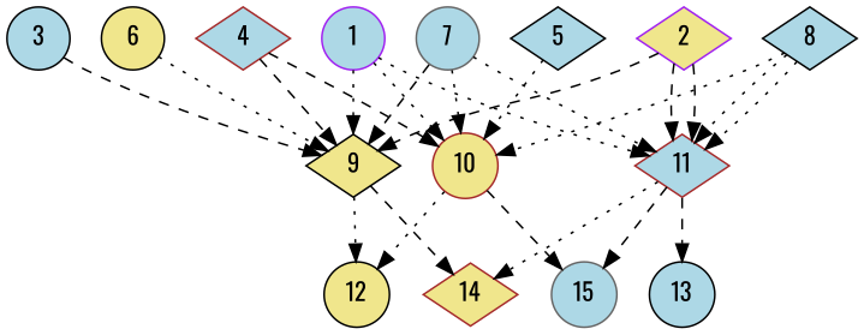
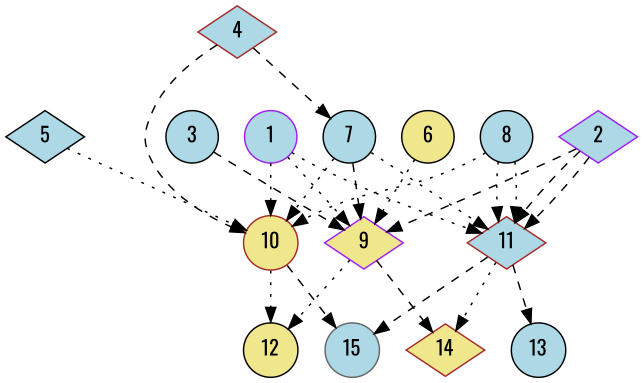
  digraph {
    fontname=Oswald
    node [alpha=0.12 color=black fillcolor=lightblue fontname=Oswald shape=circle style=filled]
    edge [fontname=Oswald style=dotted]
    1 [alpha=0.10 color=purple expect_size=15742976]
-   9 [alpha=0.10 expect_size=43713536 fillcolor=khaki shape=diamond]
+   9 [alpha=0.10 color=purple expect_size=43713536 fillcolor=khaki shape=diamond]
    10 [color=brown expect_size=24093696 fillcolor=khaki]
    11 [alpha=0.14 color=brown expect_size=45575168 shape=diamond]
    12 [expect_size=21456896 fillcolor=khaki]
    14 [alpha=0.19 color=brown expect_size=11743232 fillcolor=khaki shape=diamond]
    15 [alpha=0.04 color=gray40 expect_size=36853760]
    13 [alpha=0.20 expect_size=49674240]
-   2 [color=purple expect_size=21899264 fillcolor=khaki shape=diamond]
+   2 [color=purple expect_size=21899264 shape=diamond]
    3 [alpha=0.04 expect_size=32139264]
    4 [alpha=0.11 color=brown expect_size=22419456 shape=diamond]
    5 [alpha=0.04 expect_size=10057728 shape=diamond]
    6 [alpha=0.17 expect_size=9289728 fillcolor=khaki]
-   7 [alpha=0.06 color=gray40 expect_size=11594752]
-   8 [alpha=0.13 expect_size=48322560 shape=diamond]
+   7 [alpha=0.06 expect_size=11594752]
+   8 [alpha=0.13 expect_size=48322560]
    1 -> 9
    1 -> 10
    1 -> 11
    9 -> 12
    9 -> 14 [style=dashed]
    10 -> 12
    10 -> 15 [style=dashed]
    11 -> 14
    11 -> 15 [style=dashed]
    11 -> 13 [style=dashed]
    2 -> 9 [style=dashed]
    2 -> 11 [style=dashed]
    2 -> 11 [style=dashed]
    3 -> 9 [style=dashed]
-   4 -> 9 [style=dashed]
+   4 -> 7 [style=dashed]
    4 -> 10 [style=dashed]
    5 -> 10
    6 -> 9
    7 -> 9 [style=dashed]
    7 -> 10
    7 -> 11
    8 -> 10
    8 -> 11
    8 -> 11
  }
